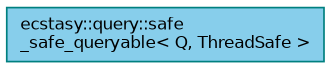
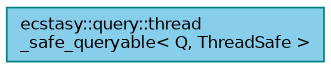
  digraph {
    rankdir=LR
-   n1 [color=teal fillcolor=skyblue fontname=Helvetica fontsize=10 height=0.2 label="ecstasy::query::safe\l_safe_queryable\< Q, ThreadSafe \>" shape=record style=filled width=0.4]
+   n1 [color=teal fillcolor=skyblue fontname=Helvetica fontsize=10 height=0.2 label="ecstasy::query::thread\l_safe_queryable\< Q, ThreadSafe \>" shape=record style=filled width=0.4]
  }
